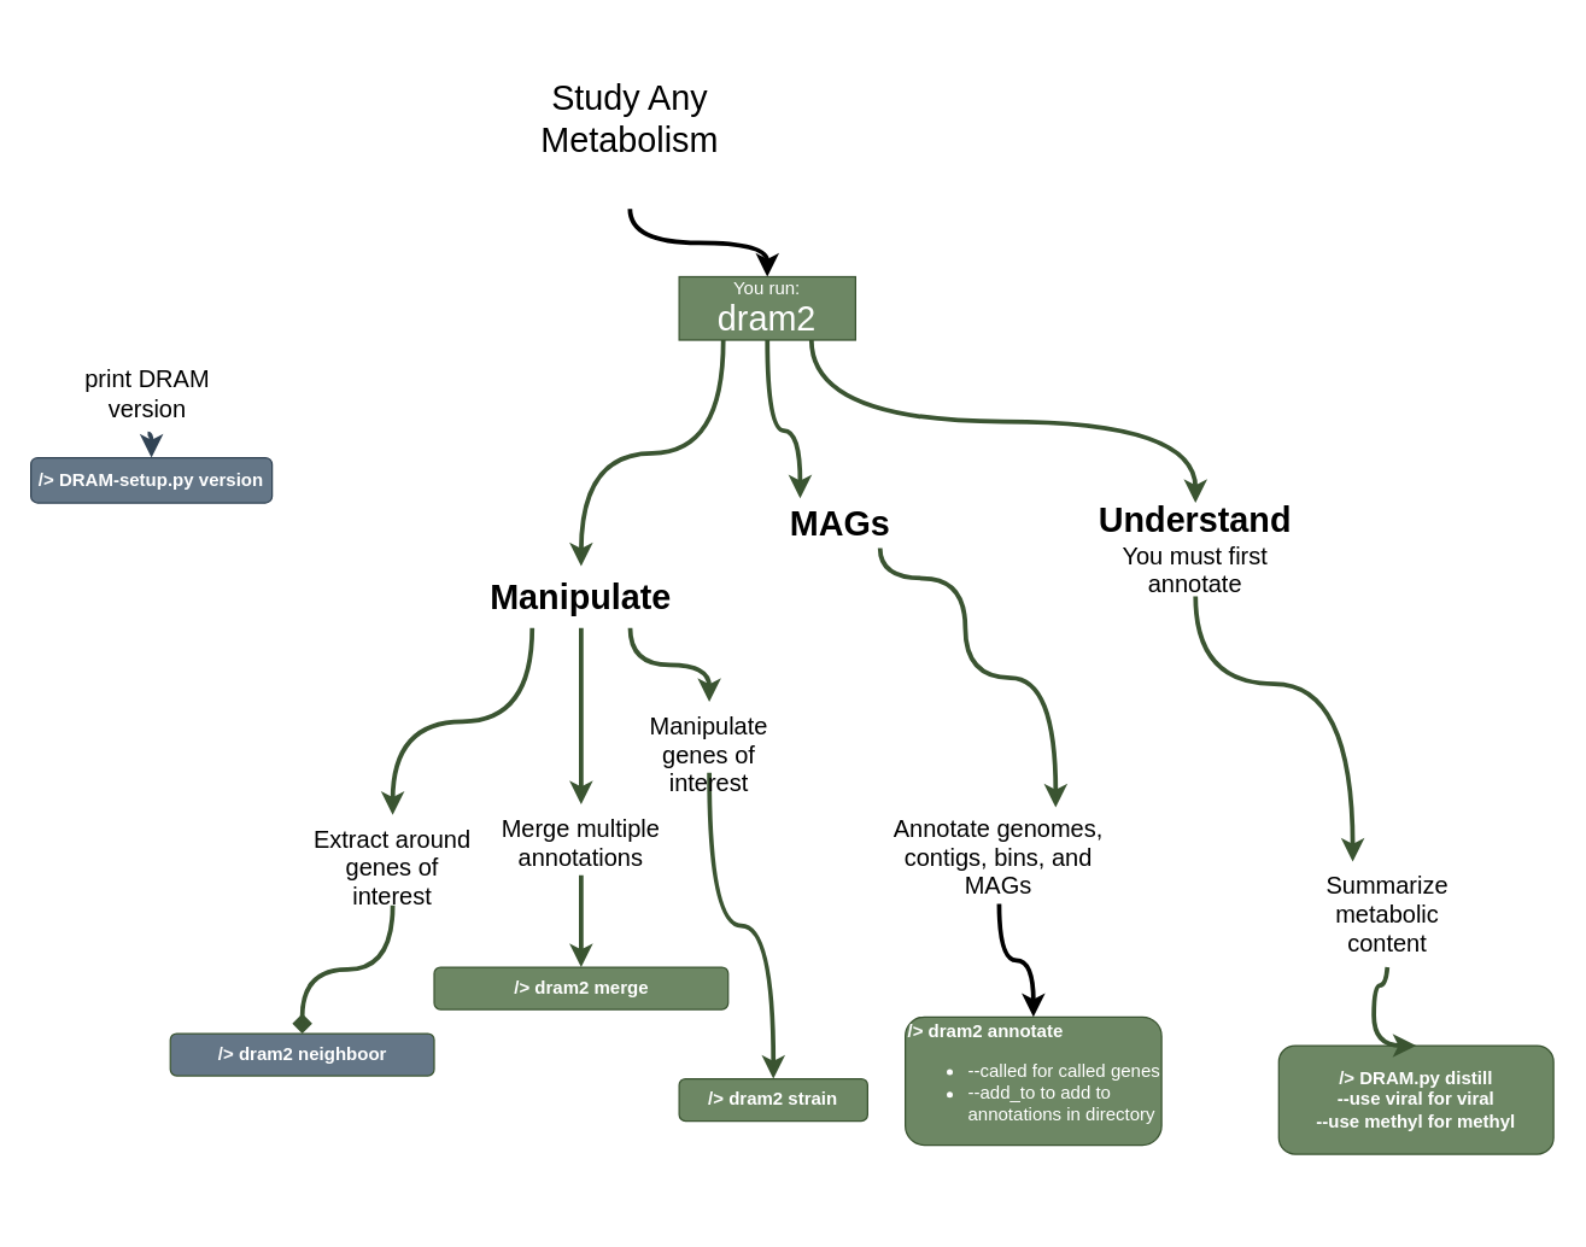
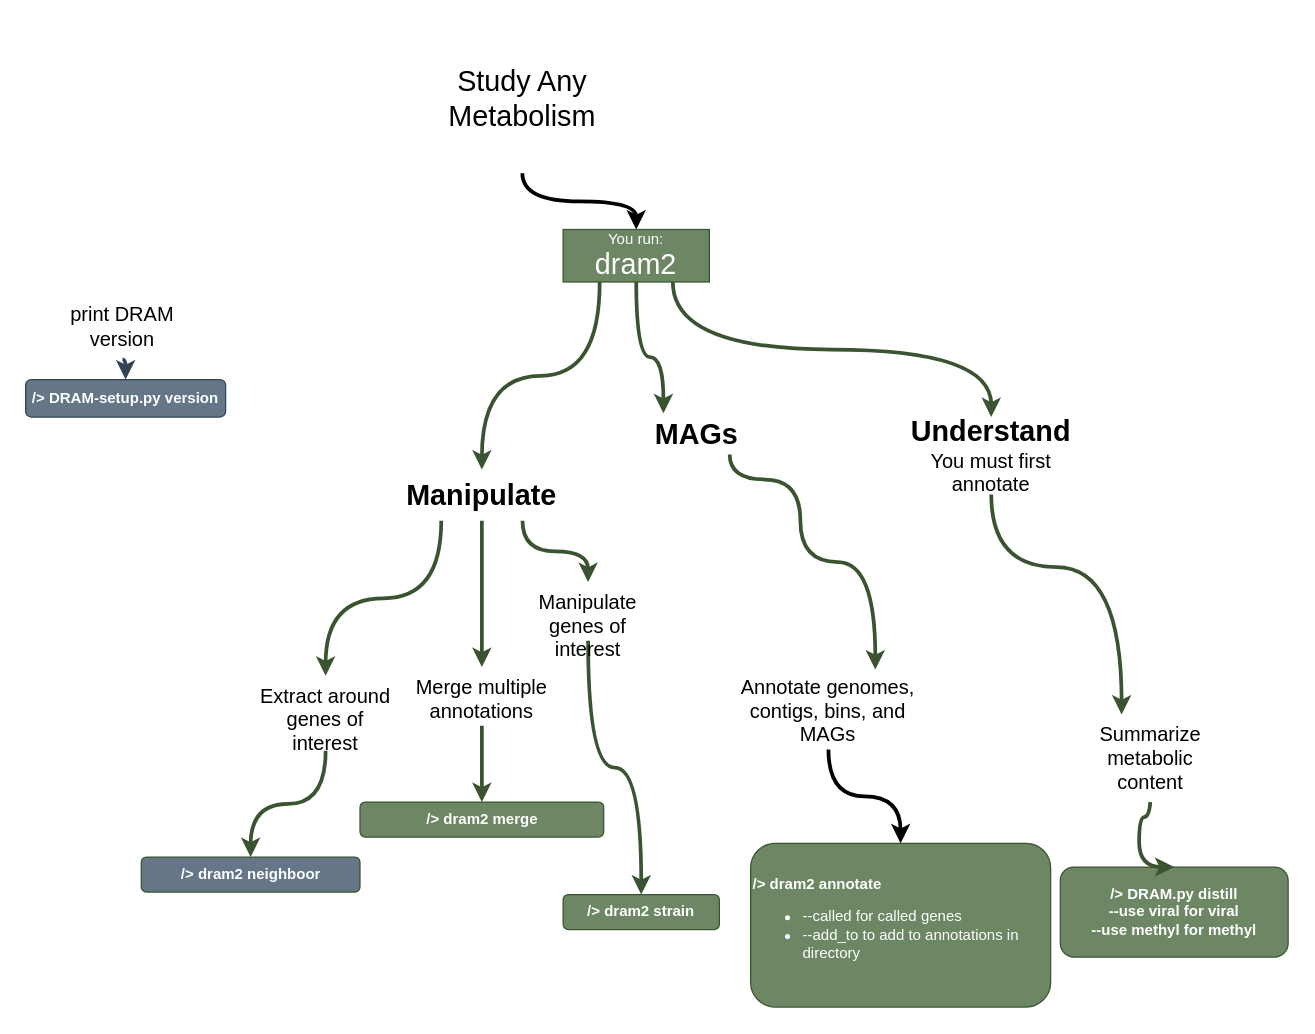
  <mxCell id="0" />
  <mxCell id="1" parent="0" />
  <mxCell id="2" value="&lt;div&gt;&lt;br&gt;&lt;/div&gt;" style="text;html=1;align=center;verticalAlign=middle;resizable=0;points=[];autosize=1;strokeColor=none;fillColor=none;" parent="1" vertex="1"><mxGeometry x="430" y="138" width="20" height="30" as="geometry" /></mxCell>
  <mxCell id="3" style="edgeStyle=orthogonalEdgeStyle;curved=1;rounded=0;orthogonalLoop=1;jettySize=auto;html=1;exitX=0.5;exitY=1;exitDx=0;exitDy=0;entryX=0.5;entryY=0;entryDx=0;entryDy=0;strokeWidth=3;fontSize=16;" parent="1" source="4" target="8" edge="1"><mxGeometry relative="1" as="geometry" /></mxCell>
  <mxCell id="4" value="&lt;font style=&quot;font-size: 23px;&quot;&gt;Study Any Metabolism&lt;br&gt;&lt;/font&gt;" style="text;html=1;strokeColor=none;fillColor=none;align=center;verticalAlign=middle;whiteSpace=wrap;rounded=0;" parent="1" vertex="1"><mxGeometry x="310" y="20" width="214.75" height="118" as="geometry" /></mxCell>
  <mxCell id="5" style="edgeStyle=orthogonalEdgeStyle;curved=1;rounded=0;orthogonalLoop=1;jettySize=auto;html=1;strokeWidth=3;fontSize=23;fillColor=#6d8764;strokeColor=#3A5431;entryX=0.25;entryY=0;entryDx=0;entryDy=0;exitX=0.5;exitY=1;exitDx=0;exitDy=0;" parent="1" source="8" target="20" edge="1"><mxGeometry relative="1" as="geometry"><mxPoint x="440" y="245" as="sourcePoint" /><Array as="points"><mxPoint x="509" y="285" /><mxPoint x="530" y="285" /></Array></mxGeometry></mxCell>
  <mxCell id="6" style="edgeStyle=orthogonalEdgeStyle;curved=1;rounded=0;orthogonalLoop=1;jettySize=auto;html=1;exitX=0.75;exitY=1;exitDx=0;exitDy=0;strokeWidth=3;fontSize=23;fillColor=#6d8764;strokeColor=#3A5431;" parent="1" source="8" target="23" edge="1"><mxGeometry relative="1" as="geometry" /></mxCell>
  <mxCell id="7" style="edgeStyle=orthogonalEdgeStyle;curved=1;orthogonalLoop=1;jettySize=auto;html=1;exitX=0.25;exitY=1;exitDx=0;exitDy=0;strokeWidth=3;fillColor=#6d8764;strokeColor=#3A5431;" parent="1" source="8" target="26" edge="1"><mxGeometry relative="1" as="geometry" /></mxCell>
  <mxCell id="8" value="&lt;div&gt;You run:&lt;/div&gt;&lt;div style=&quot;font-size: 23px;&quot;&gt;dram2&lt;br&gt;&lt;/div&gt;" style="rounded=0;whiteSpace=wrap;html=1;fillColor=#6d8764;fontColor=#ffffff;strokeColor=#3A5431;" parent="1" vertex="1"><mxGeometry x="450" y="183" width="117" height="42" as="geometry" /></mxCell>
  <mxCell id="9" value="&lt;div&gt;&lt;b&gt;/&amp;gt; DRAM-setup.py version&lt;/b&gt;&lt;/div&gt;" style="rounded=1;whiteSpace=wrap;html=1;fillColor=#647687;fontColor=#ffffff;strokeColor=#314354;" parent="1" vertex="1"><mxGeometry x="20" y="303" width="160" height="30" as="geometry" /></mxCell>
  <mxCell id="10" style="edgeStyle=orthogonalEdgeStyle;curved=1;rounded=0;orthogonalLoop=1;jettySize=auto;html=1;exitX=0.5;exitY=1;exitDx=0;exitDy=0;entryX=0.5;entryY=0;entryDx=0;entryDy=0;strokeWidth=3;fontSize=16;fillColor=#647687;strokeColor=#314354;" parent="1" source="11" target="9" edge="1"><mxGeometry relative="1" as="geometry" /></mxCell>
  <mxCell id="11" value="&lt;font style=&quot;font-size: 16px;&quot;&gt;print DRAM version&lt;/font&gt;" style="text;html=1;strokeColor=none;fillColor=none;align=center;verticalAlign=middle;whiteSpace=wrap;rounded=0;" parent="1" vertex="1"><mxGeometry x="49" y="235" width="97" height="52" as="geometry" /></mxCell>
- <mxCell id="12" value="&lt;div align=&quot;left&quot;&gt;&lt;b&gt;/&amp;gt; dram2 annotate&lt;/b&gt;&lt;br&gt;&lt;/div&gt;&lt;ul&gt;&lt;li&gt; --called for called genes&lt;/li&gt;&lt;li&gt;--add_to to add to annotations in directory &lt;/li&gt;&lt;/ul&gt;" style="rounded=1;whiteSpace=wrap;html=1;fillColor=#6d8764;fontColor=#ffffff;strokeColor=#3A5431;align=left;" parent="1" vertex="1"><mxGeometry x="600" y="674" width="170" height="85" as="geometry" /></mxCell>
+ <mxCell id="12" value="&lt;div align=&quot;left&quot;&gt;&lt;b&gt;/&amp;gt; dram2 annotate&lt;/b&gt;&lt;br&gt;&lt;/div&gt;&lt;ul&gt;&lt;li&gt; --called for called genes&lt;/li&gt;&lt;li&gt;--add_to to add to annotations in directory &lt;/li&gt;&lt;/ul&gt;" style="rounded=1;whiteSpace=wrap;html=1;fillColor=#6d8764;fontColor=#ffffff;strokeColor=#3A5431;align=left;" parent="1" vertex="1"><mxGeometry x="600" y="674" width="240" height="131" as="geometry" /></mxCell>
  <mxCell id="13" value="&lt;div&gt;&lt;b&gt;/&amp;gt; DRAM.py distill&lt;/b&gt;&lt;/div&gt;&lt;div&gt;&lt;b&gt;--use viral for viral&lt;/b&gt;&lt;/div&gt;&lt;div&gt;&lt;b&gt;--use methyl for methyl&lt;br&gt;&lt;/b&gt;&lt;/div&gt;" style="rounded=1;whiteSpace=wrap;html=1;fillColor=#6d8764;fontColor=#ffffff;strokeColor=#3A5431;" parent="1" vertex="1"><mxGeometry x="847.75" y="693" width="182.25" height="72" as="geometry" /></mxCell>
  <mxCell id="14" value="&lt;b&gt;/&amp;gt; dram2 strain&lt;br&gt;&lt;/b&gt;" style="rounded=1;whiteSpace=wrap;html=1;fillColor=#6d8764;fontColor=#ffffff;strokeColor=#3A5431;" parent="1" vertex="1"><mxGeometry x="450" y="715" width="125" height="28" as="geometry" /></mxCell>
  <mxCell id="15" value="&lt;b&gt;/&amp;gt; dram2 neighboor&lt;/b&gt;" style="rounded=1;whiteSpace=wrap;html=1;fillColor=#647687;fontColor=#ffffff;strokeColor=#3A5431;" parent="1" vertex="1"><mxGeometry x="112.5" y="685" width="175" height="28" as="geometry" /></mxCell>
  <mxCell id="16" value="&lt;b&gt;/&amp;gt; dram2 merge&lt;/b&gt;" style="rounded=1;whiteSpace=wrap;html=1;fillColor=#6d8764;fontColor=#ffffff;strokeColor=#3A5431;" parent="1" vertex="1"><mxGeometry x="287.5" y="641" width="195" height="28" as="geometry" /></mxCell>
  <mxCell id="17" style="edgeStyle=orthogonalEdgeStyle;curved=1;orthogonalLoop=1;jettySize=auto;html=1;exitX=0.5;exitY=1;exitDx=0;exitDy=0;strokeWidth=3;" parent="1" source="18" target="12" edge="1"><mxGeometry relative="1" as="geometry" /></mxCell>
  <mxCell id="18" value="&lt;div align=&quot;center&quot;&gt;Annotate genomes, contigs, bins, and MAGs&lt;/div&gt;" style="text;whiteSpace=wrap;html=1;fontSize=16;align=center;" parent="1" vertex="1"><mxGeometry x="580.25" y="533" width="164" height="66" as="geometry" /></mxCell>
  <mxCell id="19" style="edgeStyle=orthogonalEdgeStyle;curved=1;rounded=0;orthogonalLoop=1;jettySize=auto;html=1;exitX=0.75;exitY=1;exitDx=0;exitDy=0;strokeWidth=3;fontSize=23;fillColor=#6d8764;strokeColor=#3A5431;" parent="1" source="20" edge="1"><mxGeometry relative="1" as="geometry"><mxPoint x="699.75" y="535" as="targetPoint" /><Array as="points"><mxPoint x="583.75" y="383" /><mxPoint x="639.75" y="383" /><mxPoint x="639.75" y="449" /><mxPoint x="699.75" y="449" /></Array></mxGeometry></mxCell>
  <mxCell id="20" value="&lt;font style=&quot;font-size: 23px;&quot;&gt;&lt;b&gt;MAGs&lt;/b&gt;&lt;/font&gt;" style="text;html=1;strokeColor=none;fillColor=none;align=center;verticalAlign=middle;whiteSpace=wrap;rounded=0;fontSize=16;" parent="1" vertex="1"><mxGeometry x="503.75" y="330" width="106" height="33" as="geometry" /></mxCell>
  <mxCell id="21" style="edgeStyle=orthogonalEdgeStyle;curved=1;rounded=0;orthogonalLoop=1;jettySize=auto;html=1;exitX=0.5;exitY=1;exitDx=0;exitDy=0;strokeWidth=3;fontSize=23;fillColor=#6d8764;strokeColor=#3A5431;" parent="1" source="23" target="28" edge="1"><mxGeometry relative="1" as="geometry"><Array as="points"><mxPoint x="792.75" y="453" /><mxPoint x="896.75" y="453" /></Array></mxGeometry></mxCell>
  <mxCell id="22" style="edgeStyle=orthogonalEdgeStyle;curved=1;rounded=0;orthogonalLoop=1;jettySize=auto;html=1;exitX=0.75;exitY=1;exitDx=0;exitDy=0;strokeWidth=3;fontSize=23;fillColor=#6d8764;strokeColor=#3A5431;" parent="1" source="26" target="32" edge="1"><mxGeometry relative="1" as="geometry" /></mxCell>
  <mxCell id="23" value="&lt;div&gt;&lt;font style=&quot;font-size: 23px;&quot;&gt;&lt;b&gt;Understand&lt;/b&gt;&lt;/font&gt;&lt;/div&gt;You must first annotate" style="text;html=1;strokeColor=none;fillColor=none;align=center;verticalAlign=middle;whiteSpace=wrap;rounded=0;fontSize=16;" parent="1" vertex="1"><mxGeometry x="710" y="333" width="165" height="62" as="geometry" /></mxCell>
  <mxCell id="24" style="edgeStyle=orthogonalEdgeStyle;curved=1;rounded=0;orthogonalLoop=1;jettySize=auto;html=1;exitX=0.5;exitY=1;exitDx=0;exitDy=0;strokeWidth=3;fontSize=23;fillColor=#6d8764;strokeColor=#3A5431;" parent="1" source="26" target="34" edge="1"><mxGeometry relative="1" as="geometry" /></mxCell>
  <mxCell id="25" style="edgeStyle=orthogonalEdgeStyle;orthogonalLoop=1;jettySize=auto;html=1;exitX=0.25;exitY=1;exitDx=0;exitDy=0;entryX=0.5;entryY=0;entryDx=0;entryDy=0;curved=1;strokeWidth=3;fillColor=#6d8764;strokeColor=#3A5431;" parent="1" source="26" target="30" edge="1"><mxGeometry relative="1" as="geometry" /></mxCell>
  <mxCell id="26" value="&lt;b&gt;Manipulate&lt;/b&gt;" style="text;html=1;strokeColor=none;fillColor=none;align=center;verticalAlign=middle;whiteSpace=wrap;rounded=0;fontSize=23;" parent="1" vertex="1"><mxGeometry x="320" y="375" width="130" height="41" as="geometry" /></mxCell>
  <mxCell id="27" style="edgeStyle=orthogonalEdgeStyle;curved=1;rounded=0;orthogonalLoop=1;jettySize=auto;html=1;exitX=0.5;exitY=1;exitDx=0;exitDy=0;entryX=0.5;entryY=0;entryDx=0;entryDy=0;strokeWidth=3;fontSize=23;fillColor=#6d8764;strokeColor=#3A5431;" parent="1" source="28" target="13" edge="1"><mxGeometry relative="1" as="geometry"><Array as="points"><mxPoint x="918.75" y="641" /><mxPoint x="918.75" y="653" /><mxPoint x="910.75" y="653" /></Array></mxGeometry></mxCell>
  <mxCell id="28" value="&lt;div align=&quot;center&quot;&gt;Summarize metabolic content&lt;br&gt;&lt;/div&gt;" style="text;whiteSpace=wrap;html=1;fontSize=16;align=center;" parent="1" vertex="1"><mxGeometry x="864.75" y="571" width="110" height="70" as="geometry" /></mxCell>
- <mxCell id="29" style="edgeStyle=orthogonalEdgeStyle;curved=1;rounded=0;orthogonalLoop=1;jettySize=auto;html=1;exitX=0.5;exitY=1;exitDx=0;exitDy=0;strokeWidth=3;fontSize=23;fillColor=#6d8764;strokeColor=#3A5431;endArrow=diamond;" parent="1" source="30" target="15" edge="1"><mxGeometry relative="1" as="geometry" /></mxCell>
+ <mxCell id="29" style="edgeStyle=orthogonalEdgeStyle;curved=1;rounded=0;orthogonalLoop=1;jettySize=auto;html=1;exitX=0.5;exitY=1;exitDx=0;exitDy=0;strokeWidth=3;fontSize=23;fillColor=#6d8764;strokeColor=#3A5431;" parent="1" source="30" target="15" edge="1"><mxGeometry relative="1" as="geometry" /></mxCell>
  <mxCell id="30" value="&lt;div align=&quot;center&quot;&gt;Extract around genes of interest&lt;/div&gt;" style="text;whiteSpace=wrap;html=1;fontSize=16;align=center;" parent="1" vertex="1"><mxGeometry x="200" y="540" width="120" height="60" as="geometry" /></mxCell>
  <mxCell id="31" style="edgeStyle=orthogonalEdgeStyle;curved=1;rounded=0;orthogonalLoop=1;jettySize=auto;html=1;strokeWidth=3;fontSize=23;fillColor=#6d8764;strokeColor=#3A5431;" parent="1" source="32" target="14" edge="1"><mxGeometry relative="1" as="geometry" /></mxCell>
  <mxCell id="32" value="&lt;div align=&quot;center&quot;&gt;Manipulate genes of interest&lt;/div&gt;" style="text;whiteSpace=wrap;html=1;fontSize=16;align=center;" parent="1" vertex="1"><mxGeometry x="410" y="465" width="120" height="47" as="geometry" /></mxCell>
  <mxCell id="33" style="edgeStyle=orthogonalEdgeStyle;curved=1;rounded=0;orthogonalLoop=1;jettySize=auto;html=1;strokeWidth=3;fontSize=23;fillColor=#6d8764;strokeColor=#3A5431;" parent="1" source="34" target="16" edge="1"><mxGeometry relative="1" as="geometry" /></mxCell>
  <mxCell id="34" value="&lt;div align=&quot;center&quot;&gt;Merge multiple annotations&lt;/div&gt;" style="text;whiteSpace=wrap;html=1;fontSize=16;align=center;" parent="1" vertex="1"><mxGeometry x="325" y="533" width="120" height="47" as="geometry" /></mxCell>
